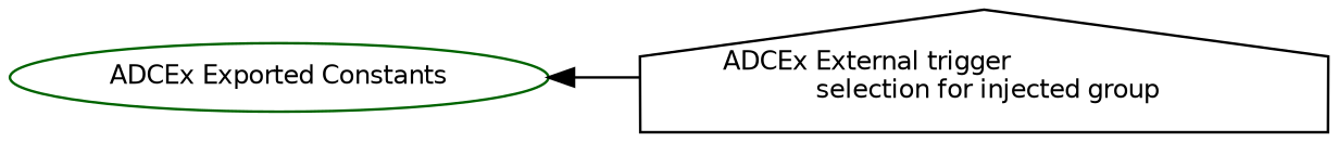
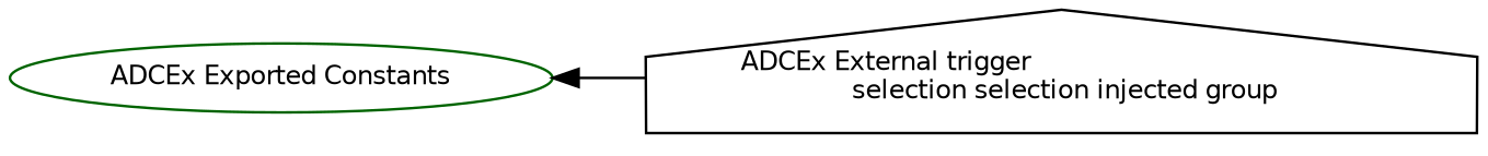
  digraph {
    rankdir=LR
    node [fillcolor=white fontname=Helvetica fontsize=10 style=filled]
-   n1 [color=black fontcolor=black height=0.2 label="ADCEx External trigger\l selection for injected group" shape=house width=0.4]
+   n1 [color=black fontcolor=black height=0.2 label="ADCEx External trigger\l selection selection injected group" shape=house width=0.4]
    n2 [color=darkgreen height=0.2 label="ADCEx Exported Constants" shape=ellipse width=0.4]
    n2 -> n1 [dir=back fontname=Helvetica fontsize=10 labelfontname=Helvetica labelfontsize=10 shape=plaintext style=solid]
  }
